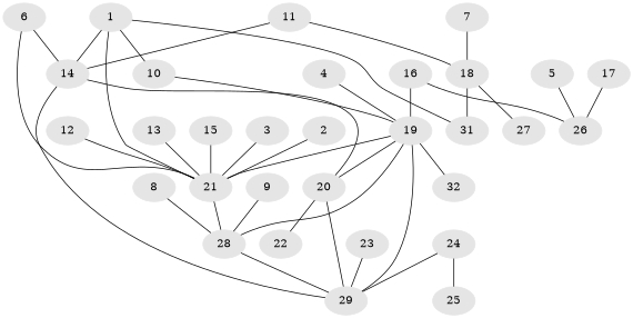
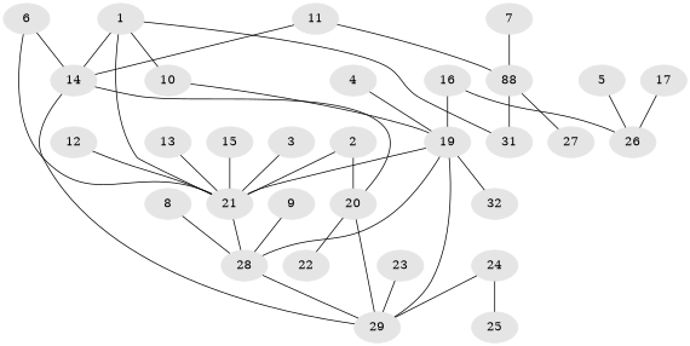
  graph {
    node [color=gray90 style=filled]
    edge [weight=1.0]
    1
    10
    14
    21
    31
    19
    20
    29
    28
    2
    3
    4
    32
    5
    26
    6
    7
-   18
+   18 [label=88]
    27
    8
    9
    11
    12
    13
    22
    15
    16
    17
    23
    24
    25
    1 -- 10 [weight=2.0]
    1 -- 14 [weight=2.0]
    1 -- 21 [weight=2.0]
    1 -- 31
    10 -- 19
    14 -- 20
    14 -- 29
    21 -- 28
    19 -- 21 [weight=3.0]
-   19 -- 20 [weight=2.0]
+   2 -- 20 [weight=2.0]
    19 -- 29 [weight=2.0]
    19 -- 28
    19 -- 32
    20 -- 29
    20 -- 22
    28 -- 29 [weight=2.0]
    2 -- 21
    3 -- 21
    4 -- 19
    5 -- 26
    6 -- 14
    6 -- 21
    7 -- 18
    18 -- 31
    18 -- 27
    8 -- 28
    9 -- 28
    11 -- 14
    11 -- 18
    12 -- 21
    13 -- 21
    15 -- 21
    16 -- 19 [weight=2.0]
    16 -- 26
    17 -- 26
    23 -- 29
    24 -- 29
    24 -- 25
  }
